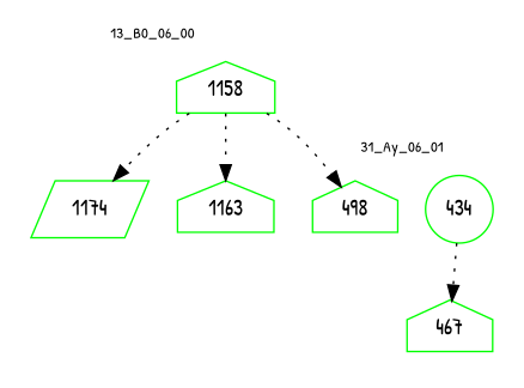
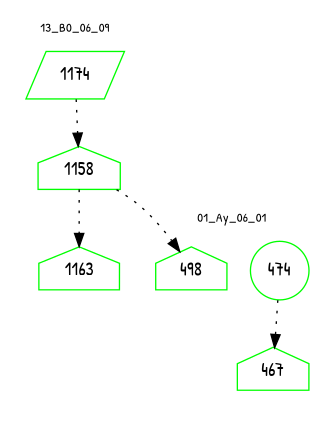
  digraph {
    fontname="Patrick Hand"
    node [color=green fontname="Patrick Hand" shape=house]
    edge [color=black fontname="Patrick Hand" style=dotted]
-   n1 [label=434 shape=circle]
+   n1 [label=474 shape=circle]
    n2 [label=467]
    n3 [label=498]
    n4 [label=1158]
    n5 [label=1174 shape=parallelogram]
    n6 [label=1163]
    subgraph cluster_1 {
      color=white
      fontsize=10
-     label="31_Ay_06_01"
+     label="01_Ay_06_01"
      n1
      n2
      n3
    }
    subgraph cluster_2 {
      color=white
      fontsize=10
-     label="13_B0_06_00"
+     label="13_B0_06_09"
      n4
      n5
      n6
    }
    n1 -> n2
    n4 -> n3
-   n4 -> n5
+   n5 -> n4
    n4 -> n6
  }
